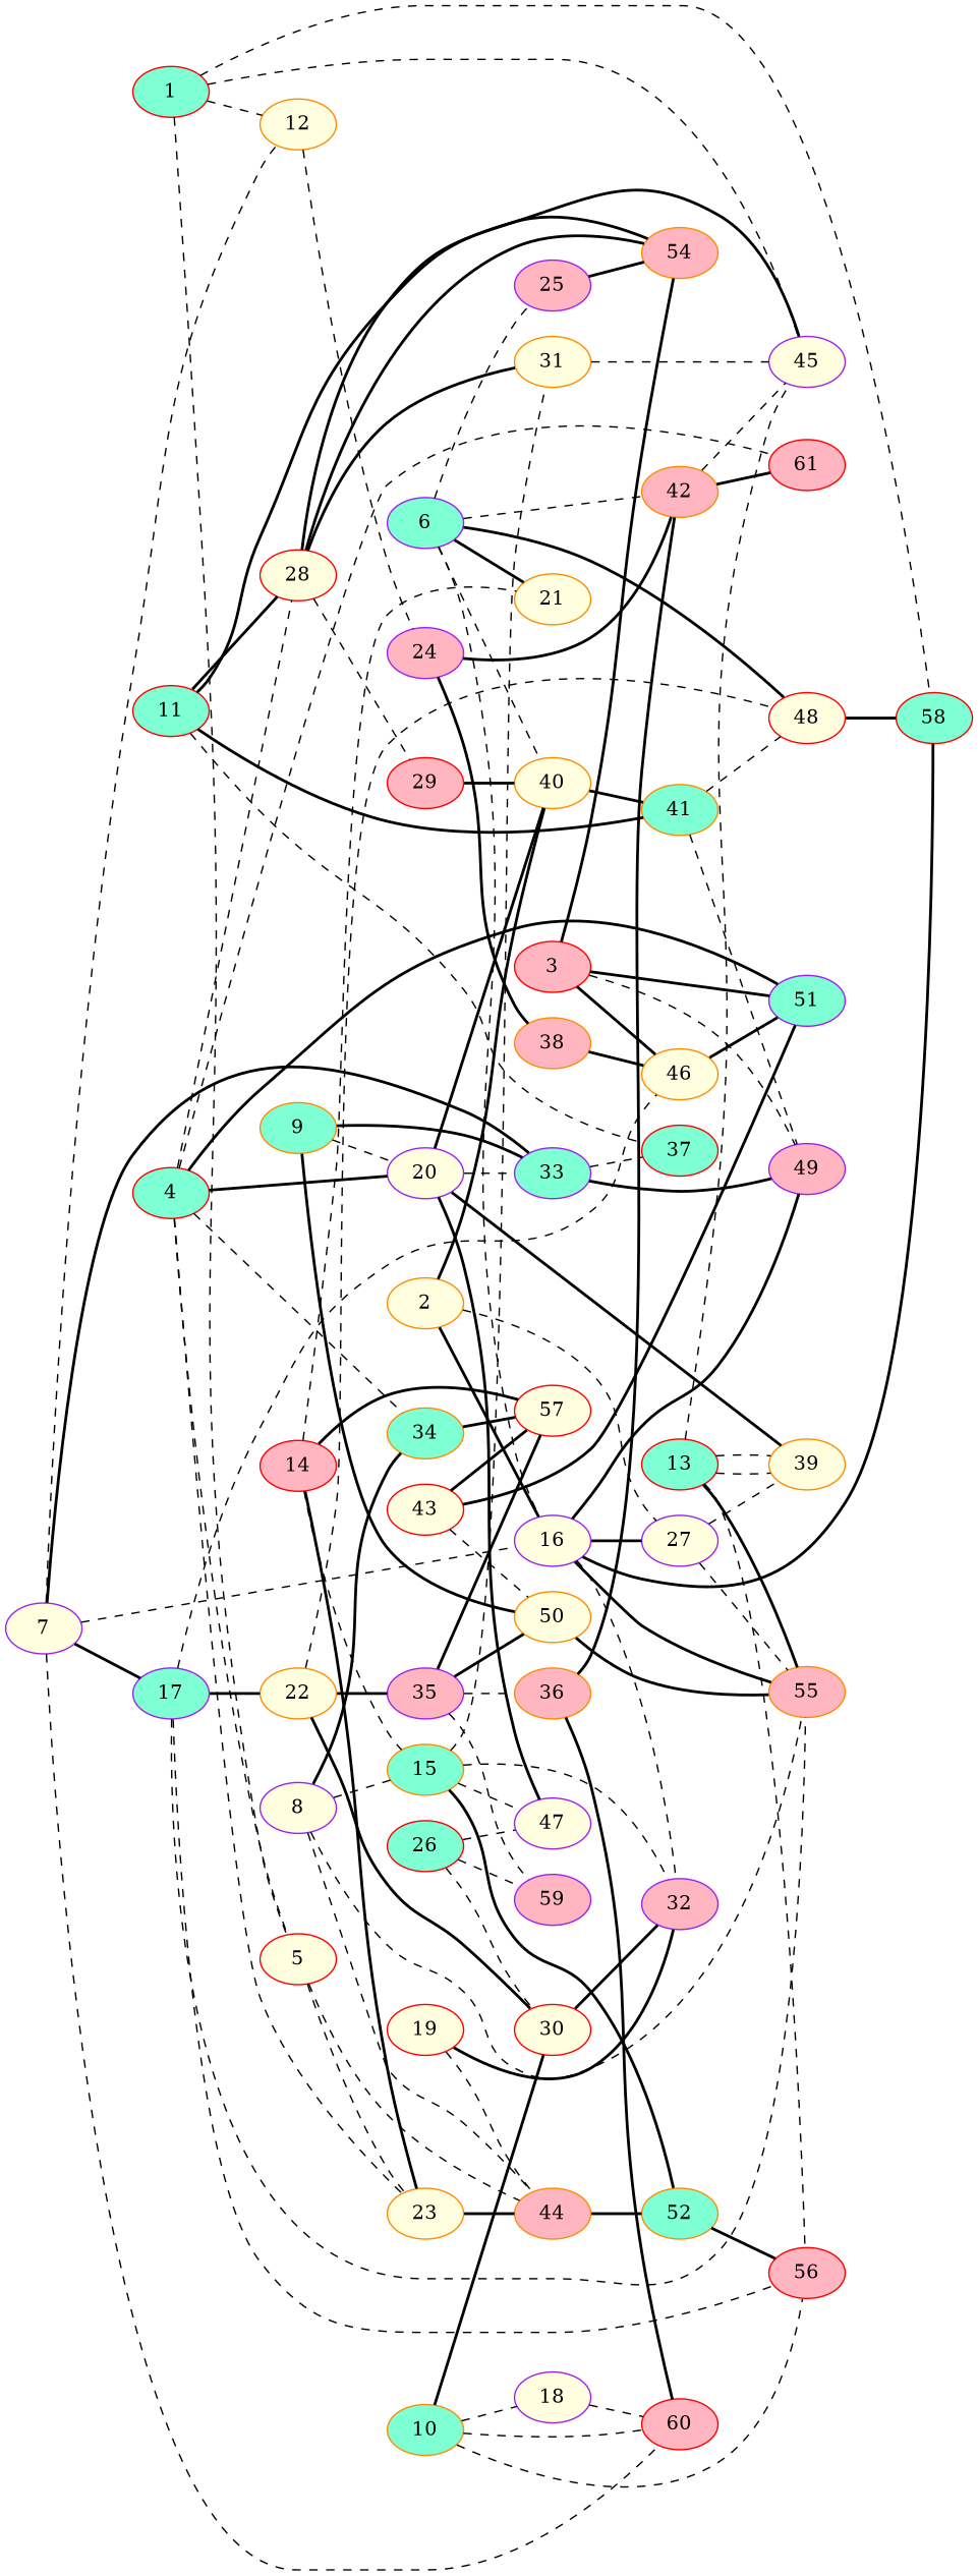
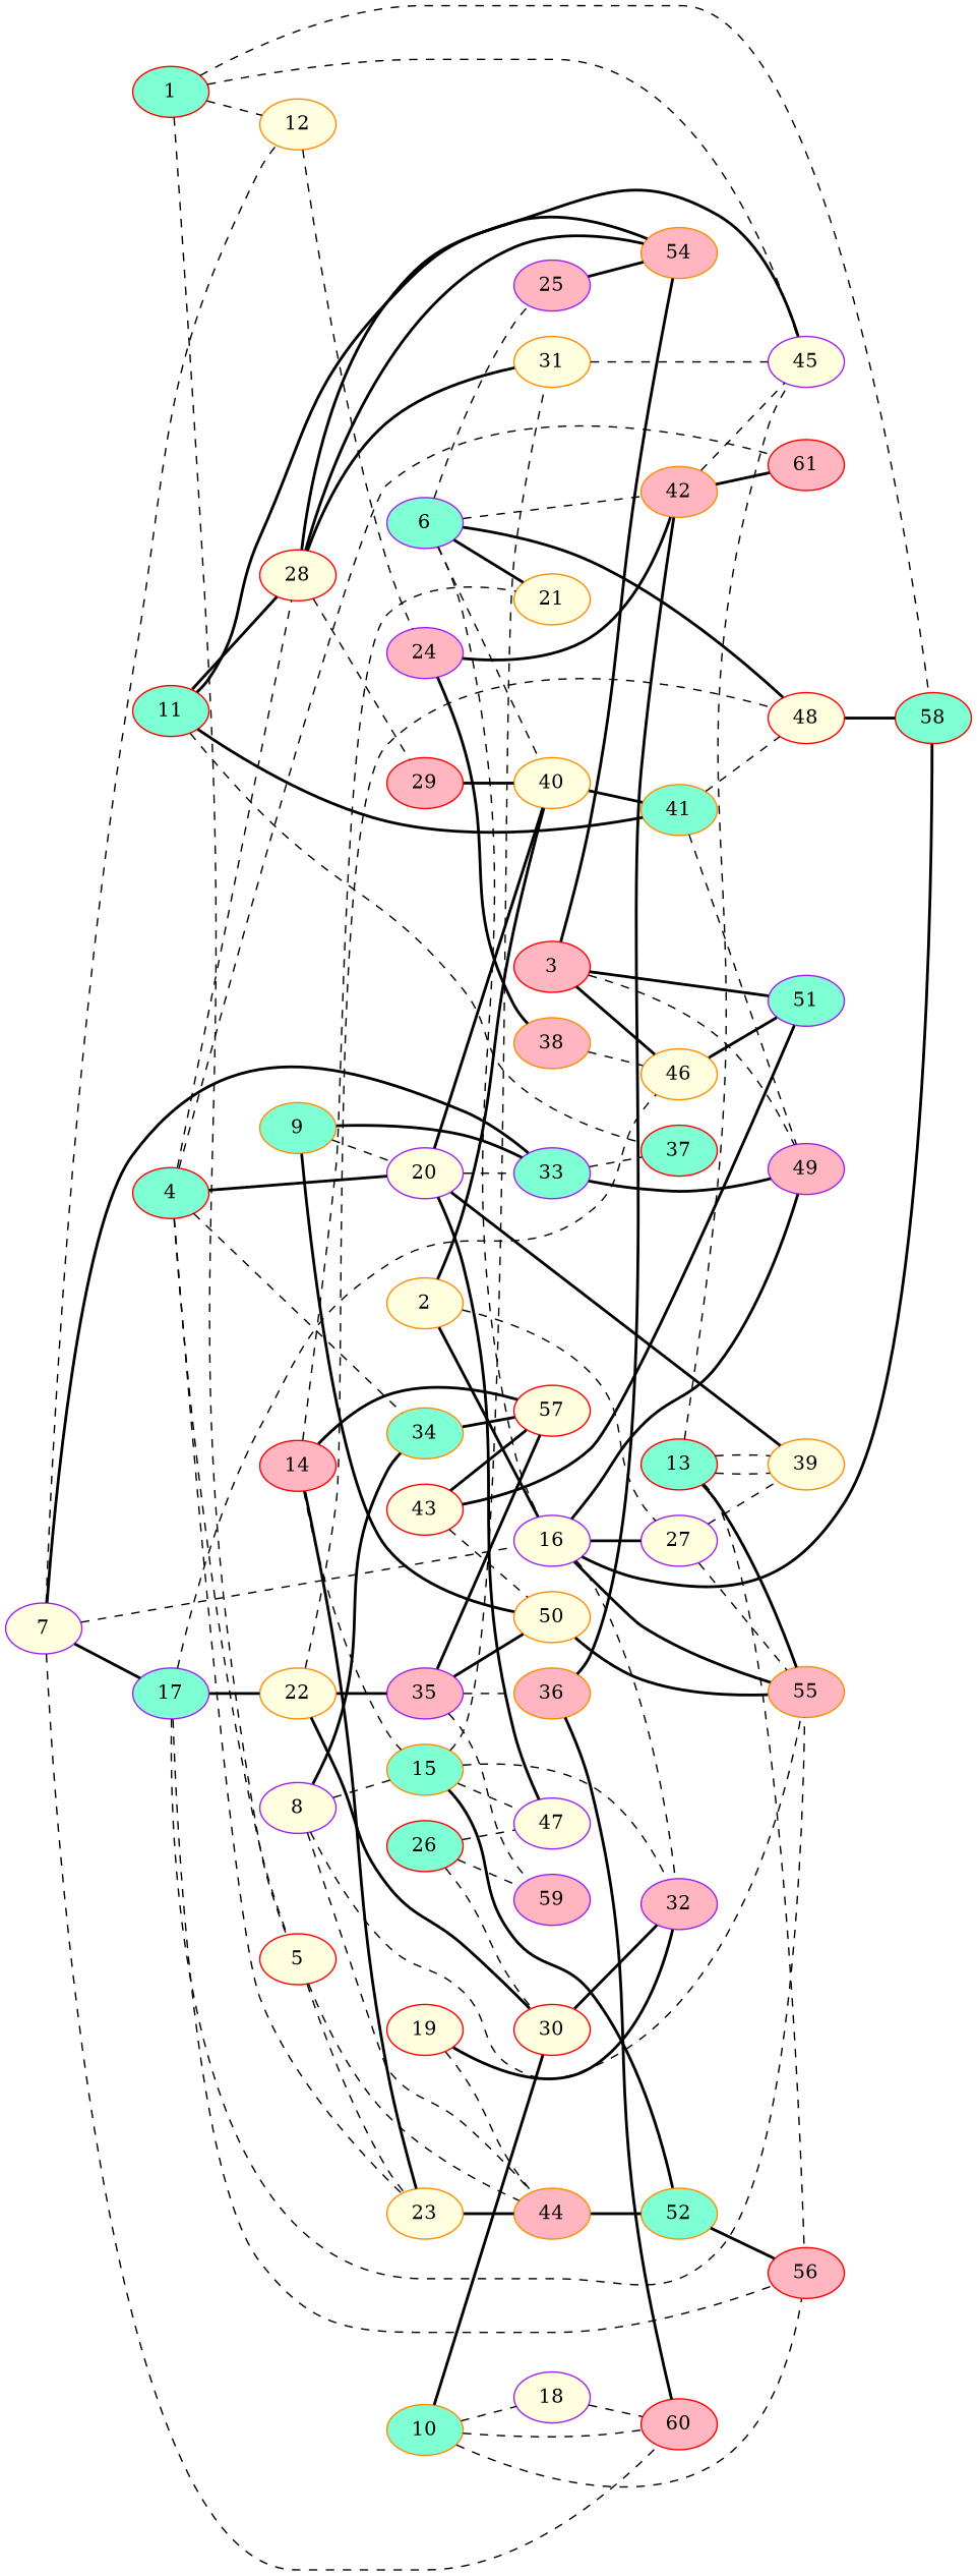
  graph {
    rankdir=LR
    node [color=darkorange fillcolor=lightyellow style=filled]
    edge [style=dashed]
    1 [color=red fillcolor=aquamarine]
    5 [color=red]
    12
    45 [color=purple]
    58 [color=red fillcolor=aquamarine]
    23
    44 [fillcolor=lightpink]
    24 [color=purple fillcolor=lightpink]
    16 [color=purple]
    2
    27 [color=purple]
    40
    49 [color=purple fillcolor=lightpink]
    55 [fillcolor=lightpink]
    32 [color=purple fillcolor=lightpink]
    39
    41 [fillcolor=aquamarine]
    59 [color=purple fillcolor=lightpink]
    3 [color=red fillcolor=lightpink]
    46
    51 [color=purple fillcolor=aquamarine]
    54 [fillcolor=lightpink]
    4 [color=red fillcolor=aquamarine]
    20 [color=purple]
    28 [color=red]
    34 [fillcolor=aquamarine]
    61 [color=red fillcolor=lightpink]
    33 [color=purple fillcolor=aquamarine]
    47 [color=purple]
    31
    29 [color=red fillcolor=lightpink]
    57 [color=red]
    52 [fillcolor=aquamarine]
    6 [color=purple fillcolor=aquamarine]
    21
    25 [color=purple fillcolor=lightpink]
    42 [fillcolor=lightpink]
    48 [color=red]
    7 [color=purple]
    17 [color=purple fillcolor=aquamarine]
    60 [color=red fillcolor=lightpink]
    56 [color=red fillcolor=lightpink]
    22
    37 [color=red fillcolor=aquamarine]
    8 [color=purple]
    15 [fillcolor=aquamarine]
    9 [fillcolor=aquamarine]
    50
    10 [fillcolor=aquamarine]
    18 [color=purple]
    30 [color=red]
    11 [color=red fillcolor=aquamarine]
    38 [fillcolor=lightpink]
    13 [color=red fillcolor=aquamarine]
    14 [color=red fillcolor=lightpink]
    35 [color=purple fillcolor=lightpink]
    19 [color=red]
    36 [fillcolor=lightpink]
    26 [color=red fillcolor=aquamarine]
    43 [color=red]
    1 -- 5
    1 -- 12
    1 -- 45
    1 -- 58
    5 -- 23
    5 -- 44
    12 -- 24
    23 -- 44 [style=bold]
    44 -- 52 [style=bold]
    24 -- 42 [style=bold]
    24 -- 38 [style=bold]
    16 -- 58 [style=bold]
    16 -- 27 [style=bold]
    16 -- 49 [style=bold]
    16 -- 55 [style=bold]
    16 -- 32
    2 -- 16 [style=bold]
    2 -- 27
    2 -- 40 [style=bold]
    27 -- 55
    27 -- 39
    40 -- 41 [style=bold]
    41 -- 49
    41 -- 48
    3 -- 49
    3 -- 46 [style=bold]
    3 -- 51 [style=bold]
    3 -- 54 [style=bold]
    46 -- 51 [style=bold]
    4 -- 5
    4 -- 23
-   4 -- 51 [style=bold]
    4 -- 20 [style=bold]
    4 -- 28
    4 -- 34
    4 -- 61
    20 -- 40 [style=bold]
    20 -- 39 [style=bold]
    20 -- 33
    20 -- 47 [style=bold]
    28 -- 45 [style=bold]
    28 -- 54 [style=bold]
    28 -- 31 [style=bold]
    28 -- 29
    34 -- 57 [style=bold]
    33 -- 49 [style=bold]
    33 -- 37
    31 -- 45
    29 -- 40 [style=bold]
    52 -- 56 [style=bold]
    6 -- 16
    6 -- 40
    6 -- 21 [style=bold]
    6 -- 25
    6 -- 42
    6 -- 48 [style=bold]
    25 -- 54 [style=bold]
    42 -- 45
    42 -- 61 [style=bold]
    48 -- 58 [style=bold]
    7 -- 12
    7 -- 16
    7 -- 33 [style=bold]
    7 -- 17 [style=bold]
    7 -- 60
    17 -- 55
    17 -- 46
    17 -- 56
    17 -- 22 [style=bold]
    22 -- 48
    22 -- 30 [style=bold]
    22 -- 35 [style=bold]
    8 -- 44
    8 -- 55
    8 -- 34 [style=bold]
    8 -- 15
    15 -- 32
    15 -- 47
    15 -- 31
    15 -- 52 [style=bold]
    9 -- 20
    9 -- 33 [style=bold]
    9 -- 50 [style=bold]
    50 -- 55 [style=bold]
    10 -- 60
    10 -- 56
    10 -- 18
    10 -- 30 [style=bold]
    18 -- 60
    30 -- 32 [style=bold]
    11 -- 41 [style=bold]
    11 -- 54 [style=bold]
    11 -- 28 [style=bold]
    11 -- 37
-   38 -- 46 [style=bold]
+   38 -- 46
    13 -- 45
    13 -- 55 [style=bold]
    13 -- 39
    13 -- 39
    13 -- 56
    14 -- 23 [style=bold]
    14 -- 57 [style=bold]
    14 -- 21
    14 -- 15
    35 -- 59
    35 -- 57 [style=bold]
    35 -- 50 [style=bold]
    35 -- 36
    19 -- 44
    19 -- 32 [style=bold]
    36 -- 42 [style=bold]
    36 -- 60 [style=bold]
    26 -- 59
    26 -- 47
    26 -- 30
    43 -- 51 [style=bold]
    43 -- 57 [style=bold]
    43 -- 50
  }
